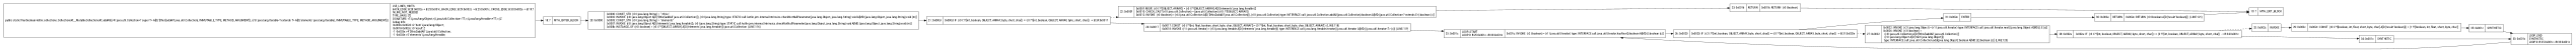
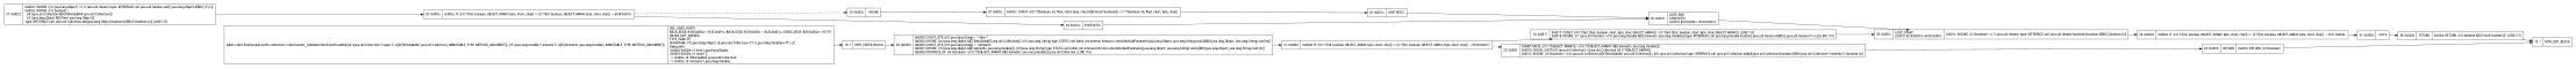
  digraph {
    fontname="Roboto Condensed"
    rankdir=LR
    node [fontname="Roboto Condensed" shape=record]
    edge [fontname="Roboto Condensed"]
    n1 [label="{18\:\ ?|MTH_ENTER_BLOCK\l}"]
    n2 [label="{20\:\ 0x0000|0x0000: CONST_STR  (r0 I:java.lang.String) =  \"\<this\>\" \l0x0002: INVOKE  (r4 I:java.lang.Object A[D('$this$addAll' java.util.Collection)]), (r0 I:java.lang.String) type: STATIC call: kotlin.jvm.internal.Intrinsics.checkNotNullParameter(java.lang.Object, java.lang.String):void A[MD:(java.lang.Object, java.lang.String):void (m)]\l0x0005: CONST_STR  (r0 I:java.lang.String) =  \"elements\" \l0x0007: INVOKE  (r5 I:java.lang.Object A[D('elements' java.lang.Iterable)]), (r0 I:java.lang.String) type: STATIC call: kotlin.jvm.internal.Intrinsics.checkNotNullParameter(java.lang.Object, java.lang.String):void A[MD:(java.lang.Object, java.lang.String):void (m)]\l0x000b: INSTANCE_OF  (r0 I:boolean) = (r5 I:??[OBJECT, ARRAY] A[D('elements' java.lang.Iterable)]) java.util.Collection  (LINE:116)\l}"]
    n3 [label="{21\:\ 0x000d|0x000d: IF  (r0 I:??[int, boolean, OBJECT, ARRAY, byte, short, char]) == (0 ??[int, boolean, OBJECT, ARRAY, byte, short, char])  \-\> B:24:0x0017 \l}"]
    n4 [label="{22\:\ 0x000f|0x000f: MOVE  (r0 I:??[OBJECT, ARRAY]) = (r5 I:??[OBJECT, ARRAY] A[D('elements' java.lang.Iterable)]) \l0x0010: CHECK_CAST (r0 I:java.util.Collection) = (java.util.Collection) (r0 I:??[OBJECT, ARRAY]) \l0x0012: INVOKE  (r0 I:boolean) = (r4 I:java.util.Collection A[D('$this$addAll' java.util.Collection)]), (r0 I:java.util.Collection) type: INTERFACE call: java.util.Collection.addAll(java.util.Collection):boolean A[MD:(java.util.Collection\<? extends E\>):boolean (c)]\l}"]
    n5 [label="{24\:\ 0x0017|0x0017: CONST  (r0 I:??[int, float, boolean, short, byte, char, OBJECT, ARRAY]) = (0 ??[int, float, boolean, short, byte, char, OBJECT, ARRAY])  (LINE:118)\l0x0018: INVOKE  (r1 I:java.util.Iterator) = (r5 I:java.lang.Iterable A[D('elements' java.lang.Iterable)]) type: INTERFACE call: java.lang.Iterable.iterator():java.util.Iterator A[MD:():java.util.Iterator\<T\> (c)] (LINE:119)\l}"]
    n6 [label="{23\:\ 0x0016|RETURN\l|0x0016: RETURN  (r0 I:boolean) \l}"]
    n7 [label="{25\:\ 0x001c|LOOP_START\lLOOP:0: B:25:0x001c\-\>B:33:0x001c\l|0x001c: INVOKE  (r2 I:boolean) = (r1 I:java.util.Iterator) type: INTERFACE call: java.util.Iterator.hasNext():boolean A[MD:():boolean (c)]\l}"]
    n8 [label="{19\:\ ?|MTH_EXIT_BLOCK\l}"]
    n9 [label="{26\:\ 0x0020|0x0020: IF  (r2 I:??[int, boolean, OBJECT, ARRAY, byte, short, char]) == (0 ??[int, boolean, OBJECT, ARRAY, byte, short, char])  \-\> B:31:0x002e \l}"]
    n10 [label="{27\:\ 0x0022|0x0022: INVOKE  (r2 I:java.lang.Object) = (r1 I:java.util.Iterator) type: INTERFACE call: java.util.Iterator.next():java.lang.Object A[MD:():E (c)]\l0x0026: INVOKE  (r3 I:boolean) = \l  (r4 I:java.util.Collection A[D('$this$addAll' java.util.Collection)])\l  (r2 I:java.lang.Object A[D('item' java.lang.Object)])\l type: INTERFACE call: java.util.Collection.add(java.lang.Object):boolean A[MD:(E):boolean (c)] (LINE:120)\l}"]
    n11 [label="{31\:\ 0x002e|ENTER\l}"]
    n12 [label="{28\:\ 0x002a|0x002a: IF  (r3 I:??[int, boolean, OBJECT, ARRAY, byte, short, char]) == (0 ??[int, boolean, OBJECT, ARRAY, byte, short, char])  \-\> B:34:0x001c \l}"]
    n13 [label="{30\:\ 0x002e|RETURN\l|0x002e: RETURN  (r0 I:boolean A[D('result' boolean)])  (LINE:121)\l}"]
    n14 [label="{32\:\ 0x002c|INVOKE\l}"]
    n15 [label="{34\:\ 0x001c|SYNTHETIC\l}"]
    n16 [label="{29\:\ 0x002c|0x002c: CONST  (r0 I:??[boolean, int, float, short, byte, char] A[D('result' boolean)]) = (1 ??[boolean, int, float, short, byte, char]) \l}"]
    n17 [label="{33\:\ 0x001c|LOOP_END\lSYNTHETIC\lLOOP:0: B:25:0x001c\-\>B:33:0x001c\l}"]
    n18 [label="{35\:\ 0x001c|SYNTHETIC\l}"]
    n19 [label="{public static final boolean kotlin.collections.CollectionsKt__MutableCollectionsKt.addAll((r4 I:java.util.Collection\<? super T\> A[D('$this$addAll' java.util.Collection), IMMUTABLE_TYPE, METHOD_ARGUMENT]), (r5 I:java.lang.Iterable\<? extends T\> A[D('elements' java.lang.Iterable), IMMUTABLE_TYPE, METHOD_ARGUMENT]))  | USE_LINES_HINTS\lBACK_EDGE: B:28:0x002a \-\> B:25:0x001c, BACK_EDGE: B:29:0x002c \-\> B:25:0x001c, CROSS_EDGE: B:30:0x002e \-\> B:19:?\lINLINE_NOT_NEEDED\lTYPE_VARS: [T]\lSIGNATURE: \<T:Ljava\/lang\/Object;\>(Ljava\/util\/Collection\<\-TT;\>;Ljava\/lang\/Iterable\<+TT;\>;)Z\lDebug Info:\l  0x0026\-0x002d: r2 'item' Ljava\/lang\/Object;\l  0x0018\-0x002e: r0 'result' Z\l  \-1 \-0x002e: r4 '$this$addAll' Ljava\/util\/Collection;\l  \-1 \-0x002e: r5 'elements' Ljava\/lang\/Iterable;\l}"]
    n1 -> n2
    n2 -> n3
    n3 -> n4 [style=dashed]
    n3 -> n5
    n4 -> n6
    n5 -> n7
    n6 -> n8
    n7 -> n9
-   n9 -> n10 [style=dashed]
    n9 -> n11
    n10 -> n12
    n11 -> n13
    n12 -> n14 [style=dashed]
    n12 -> n15
    n13 -> n8
    n14 -> n16
    n15 -> n17
    n16 -> n18
    n17 -> n7
    n18 -> n17
    n19 -> n1
  }
